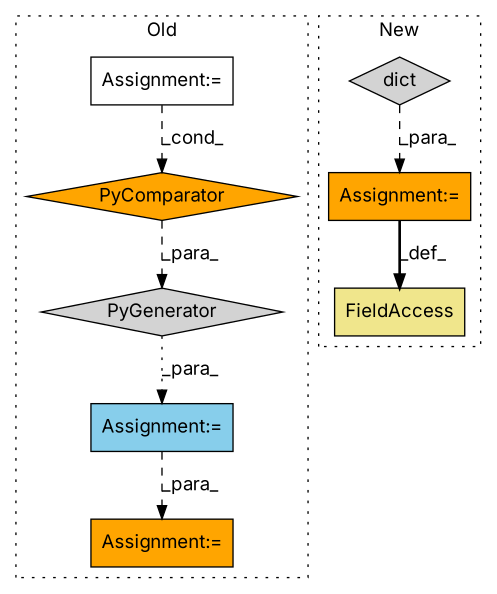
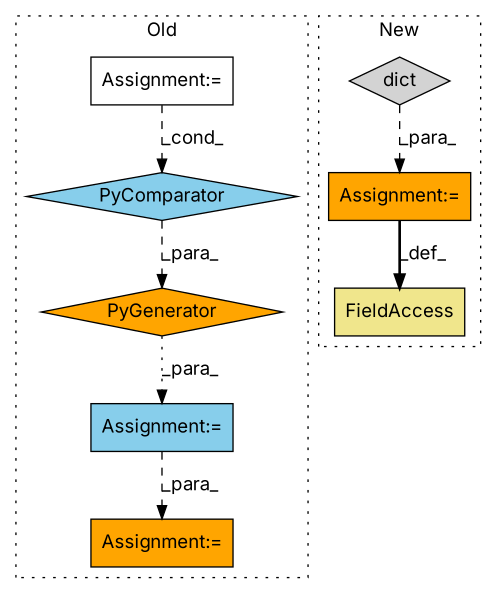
  digraph {
    fontname=Inter
    node [a=7 fillcolor=lightgrey fontname=Inter l=1 shape=box style=filled]
    edge [fontname=Inter style=dashed]
-   n1 [a=107 l=269 label=PyGenerator s=7120 shape=diamond]
-   n2 [a=113 fillcolor=orange l=34 label=PyComparator s=7344 shape=diamond]
+   n1 [a=107 fillcolor=orange l=269 label=PyGenerator s=7120 shape=diamond]
+   n2 [a=113 fillcolor=skyblue l=34 label=PyComparator s=7344 shape=diamond]
    n3 [fillcolor=white label="Assignment:=" s=6320]
    n4 [fillcolor=orange l=23 label="Assignment:=" s=7519]
    n5 [fillcolor=skyblue l=15 label="Assignment:=" s=7105]
    n6 [a=32 l=6 label=dict s=6428 shape=diamond]
    n7 [fillcolor=orange label="Assignment:=" s=6427]
    n8 [a=22 fillcolor=khaki l=20 label=FieldAccess s=6407]
    subgraph cluster_1 {
      label=Old
      style=dotted
      n1
      n2
      n3
      n4
      n5
    }
    subgraph cluster_2 {
      label=New
      style=dotted
      n6
      n7
      n8
    }
    n1 -> n5 [label=_para_ style=dotted]
    n2 -> n1 [label=_para_]
    n3 -> n2 [label=_cond_]
    n5 -> n4 [label=_para_]
    n6 -> n7 [label=_para_]
    n7 -> n8 [label=_def_ style=bold]
  }
